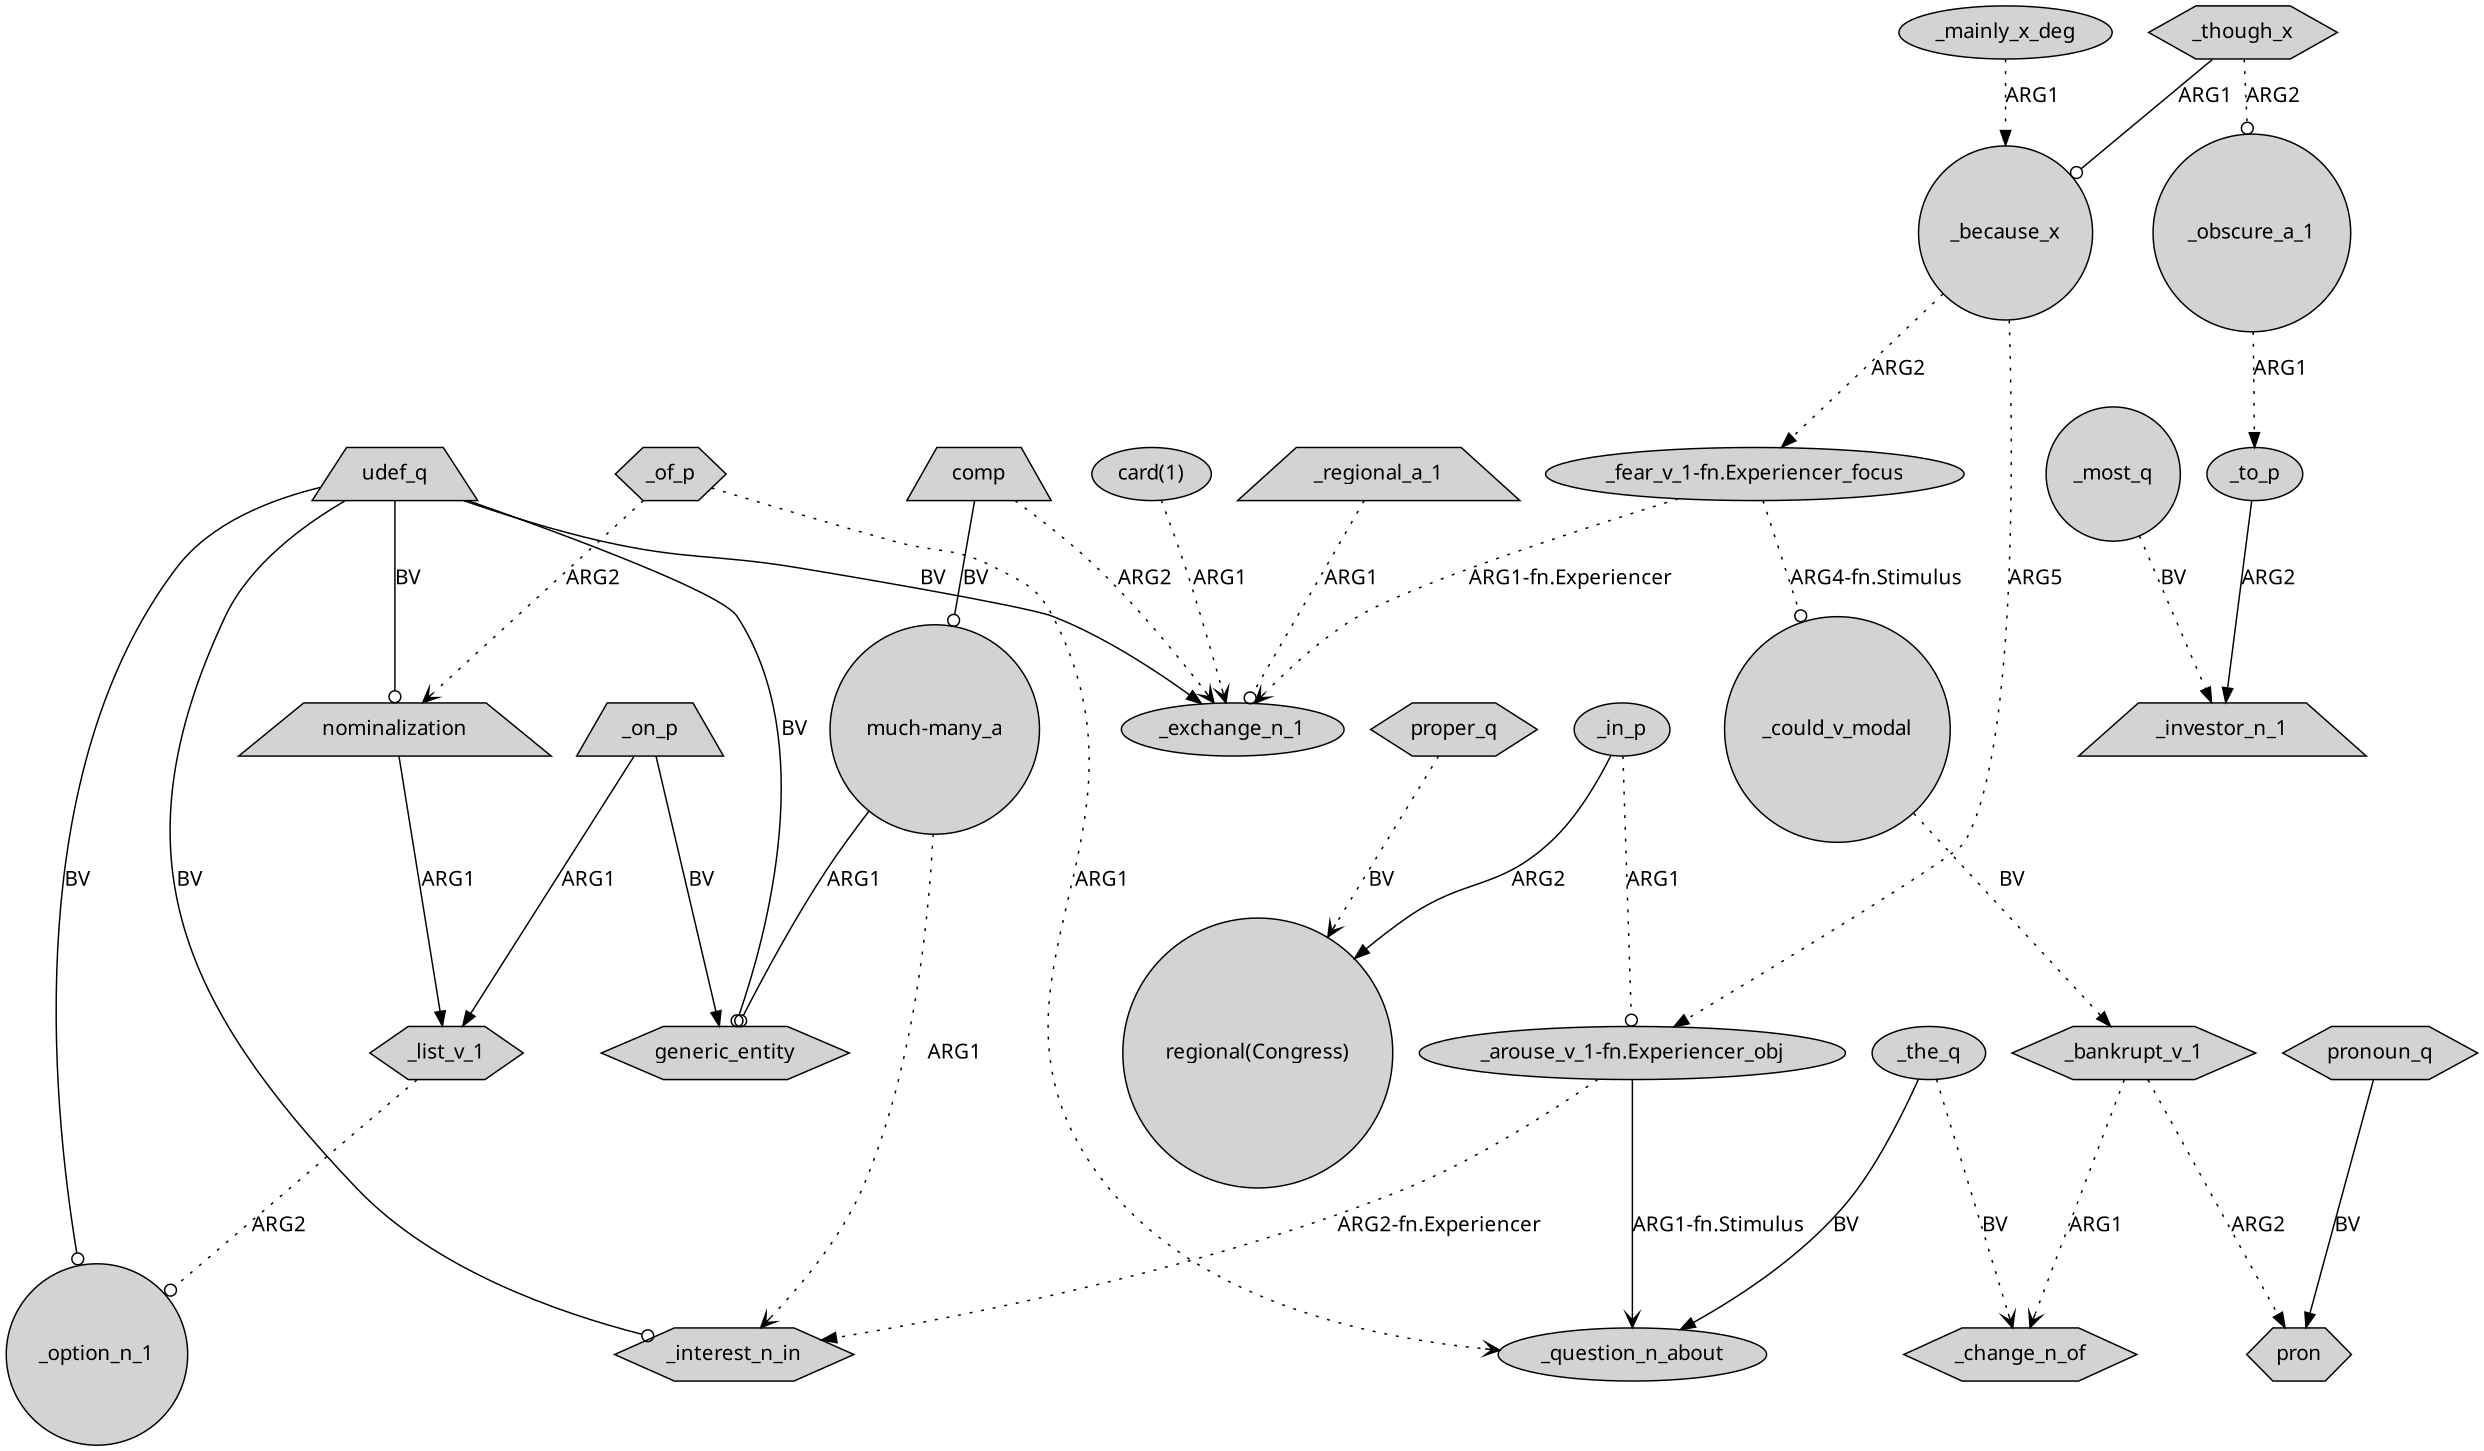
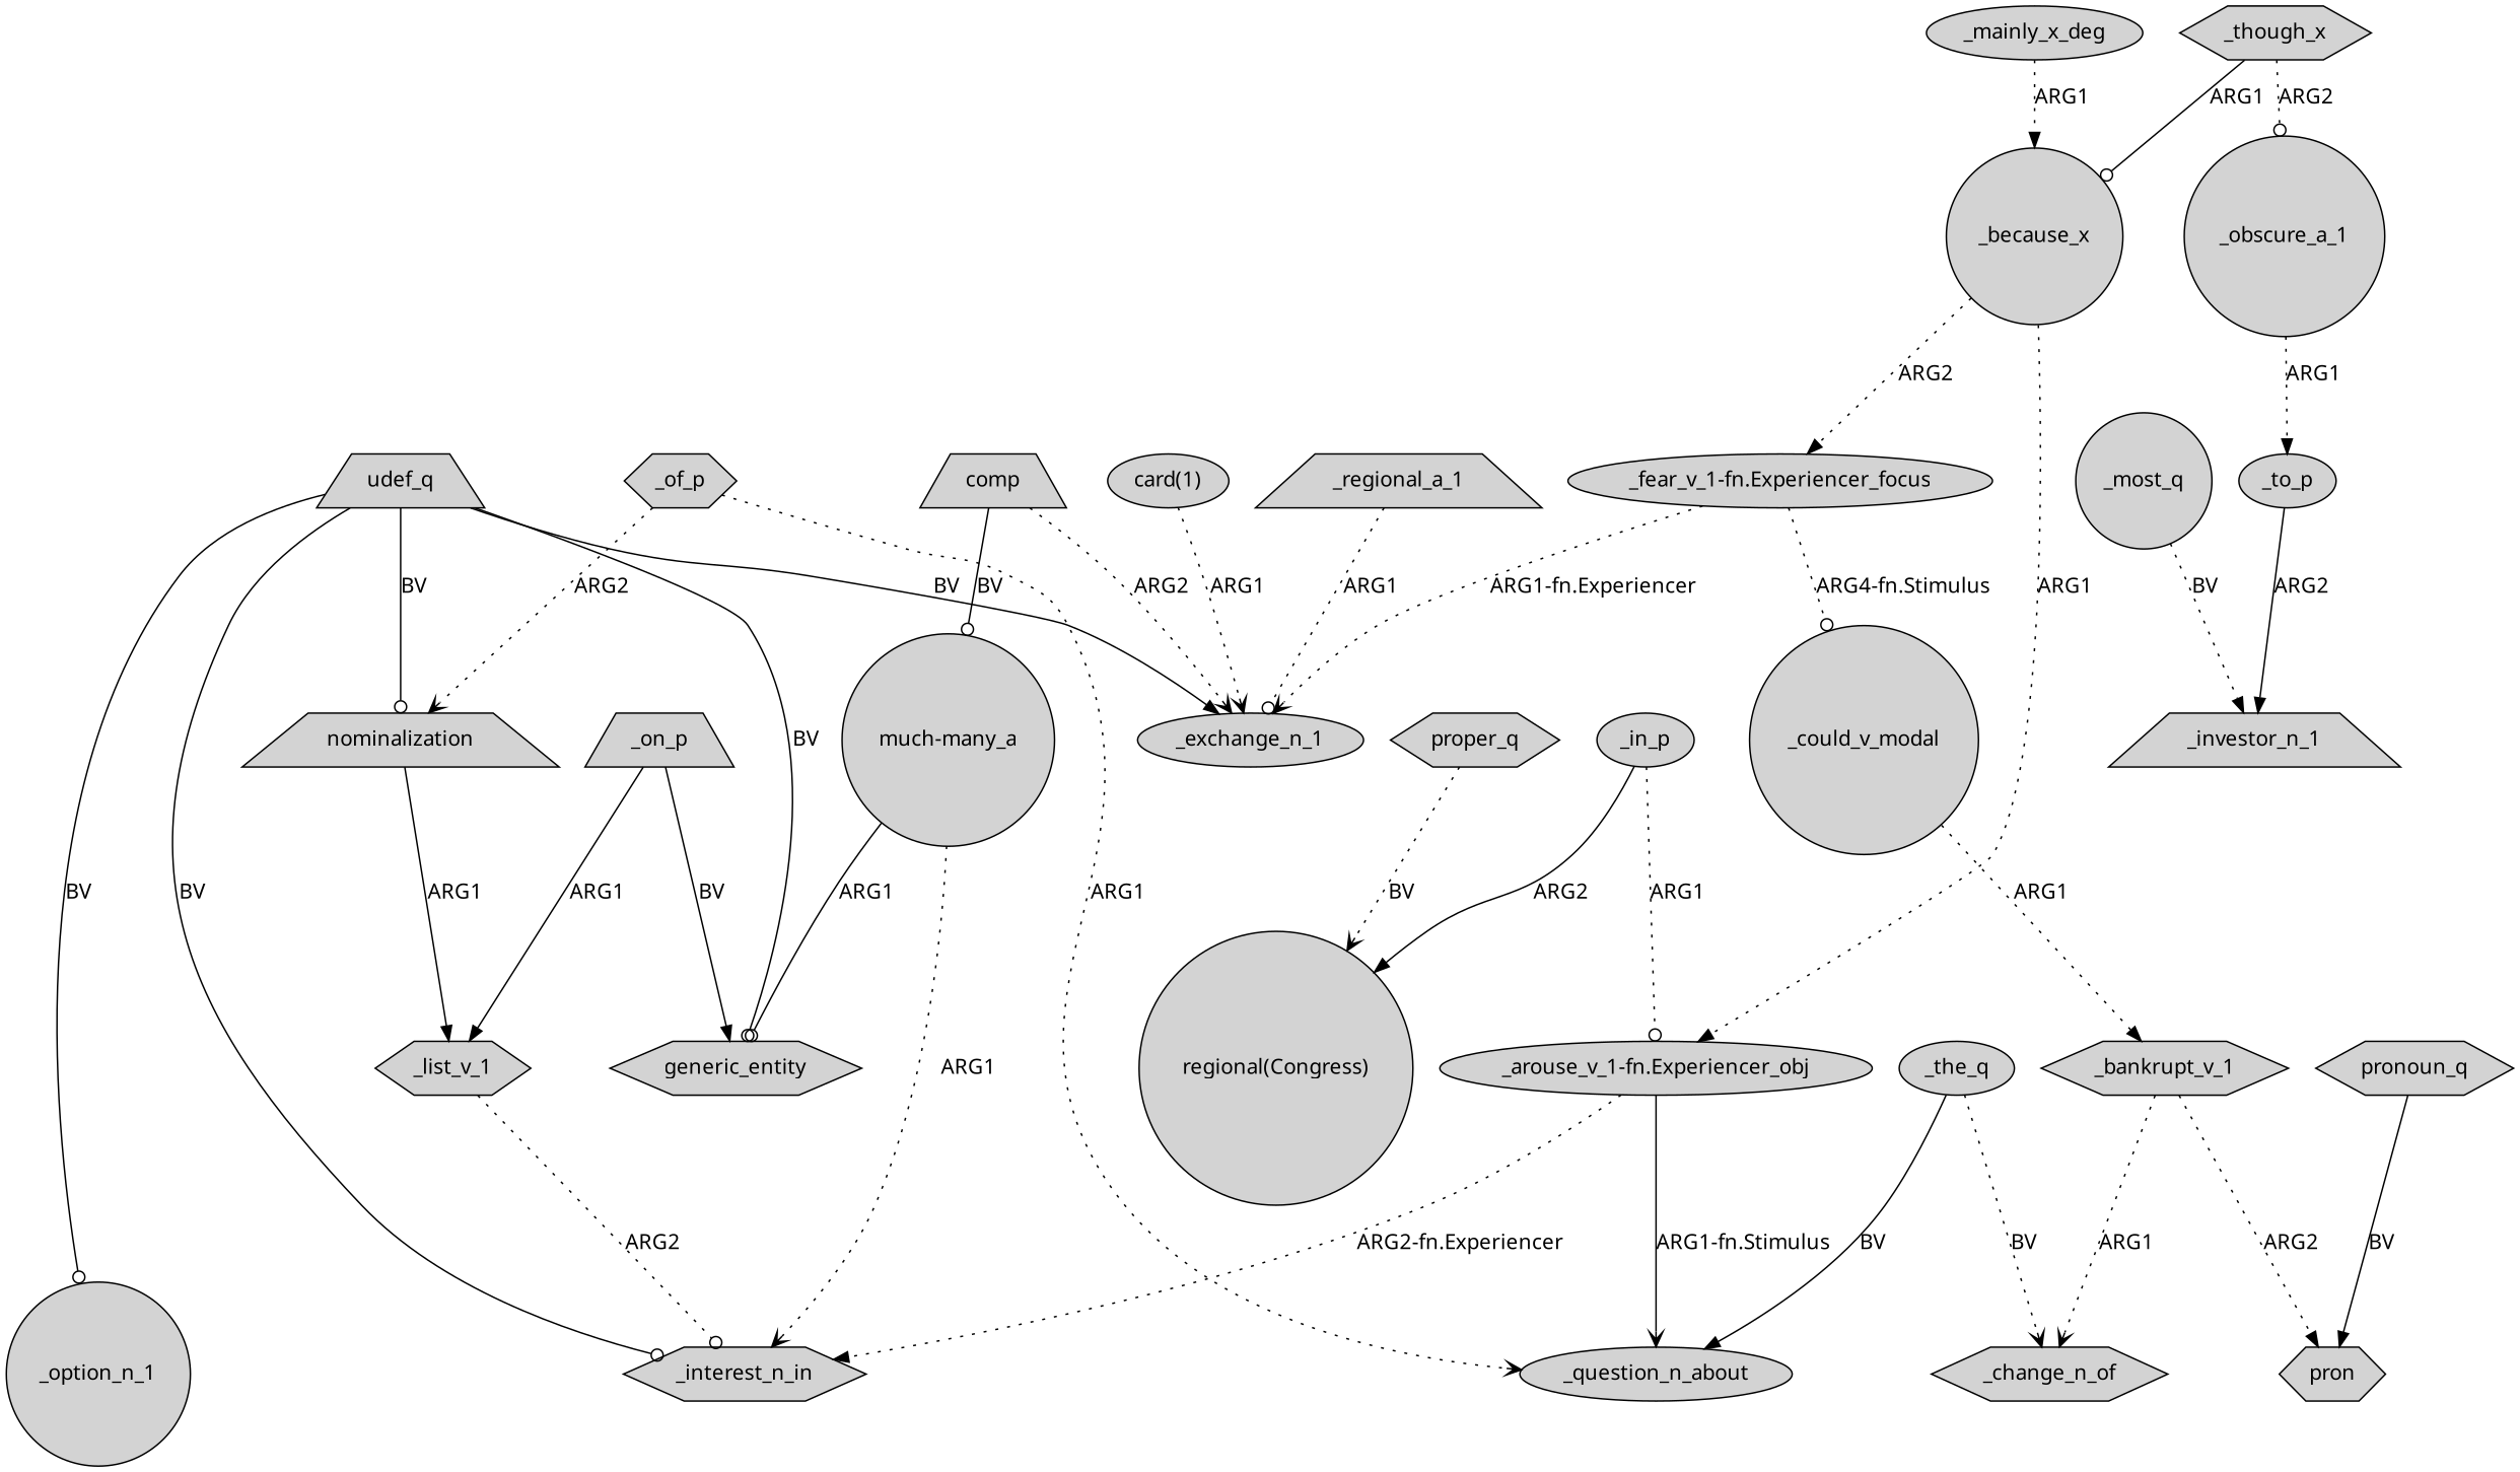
  digraph {
    fontname="Noto Sans"
    node [fontname="Noto Sans" shape=hexagon style=filled]
    edge [arrowhead=normal fontname="Noto Sans" style=dotted]
    "card(1)" [shape=ellipse]
    _exchange_n_1 [shape=ellipse]
    _to_p [shape=ellipse]
    _investor_n_1 [shape=trapezium]
    _obscure_a_1 [shape=circle]
    udef_q [shape=trapezium]
    generic_entity
    _option_n_1 [shape=circle]
    _interest_n_in
    nominalization [shape=trapezium]
    _list_v_1
    _though_x
    _because_x [shape=circle]
    "_arouse_v_1-fn.Experiencer_obj" [shape=ellipse]
    "_fear_v_1-fn.Experiencer_focus" [shape=ellipse]
    _bankrupt_v_1
    _change_n_of
    pron
    "much-many_a" [shape=circle]
    _most_q [shape=circle]
    _on_p [shape=trapezium]
    _question_n_about [shape=ellipse]
    n23 [label="regional(Congress)" shape=circle]
    proper_q
    _could_v_modal [shape=circle]
    _in_p [shape=ellipse]
    pronoun_q
    comp [shape=trapezium]
    _of_p
    _the_q [shape=ellipse]
    _regional_a_1 [shape=trapezium]
    _mainly_x_deg [shape=ellipse]
    "card(1)" -> _exchange_n_1 [arrowhead=vee label=ARG1]
    _to_p -> _investor_n_1 [label=ARG2 style=solid]
    _obscure_a_1 -> _to_p [label=ARG1]
    udef_q -> _exchange_n_1 [label=BV style=solid]
    udef_q -> generic_entity [arrowhead=odot label=BV style=solid]
    udef_q -> _option_n_1 [arrowhead=odot label=BV style=solid]
    udef_q -> _interest_n_in [arrowhead=odot label=BV style=solid]
    udef_q -> nominalization [arrowhead=odot label=BV style=solid]
    nominalization -> _list_v_1 [label=ARG1 style=solid]
-   _list_v_1 -> _option_n_1 [arrowhead=odot label=ARG2]
+   _list_v_1 -> _interest_n_in [arrowhead=odot label=ARG2]
    _though_x -> _obscure_a_1 [arrowhead=odot label=ARG2]
    _though_x -> _because_x [arrowhead=odot label=ARG1 style=solid]
-   _because_x -> "_arouse_v_1-fn.Experiencer_obj" [label=ARG5]
+   _because_x -> "_arouse_v_1-fn.Experiencer_obj" [label=ARG1]
    _because_x -> "_fear_v_1-fn.Experiencer_focus" [label=ARG2]
    "_arouse_v_1-fn.Experiencer_obj" -> _interest_n_in [label="ARG2-fn.Experiencer"]
    "_arouse_v_1-fn.Experiencer_obj" -> _question_n_about [arrowhead=vee label="ARG1-fn.Stimulus" style=solid]
    "_fear_v_1-fn.Experiencer_focus" -> _exchange_n_1 [arrowhead=vee label="ARG1-fn.Experiencer"]
    "_fear_v_1-fn.Experiencer_focus" -> _could_v_modal [arrowhead=odot label="ARG4-fn.Stimulus"]
    _bankrupt_v_1 -> _change_n_of [arrowhead=vee label=ARG1]
    _bankrupt_v_1 -> pron [label=ARG2]
    "much-many_a" -> generic_entity [arrowhead=odot label=ARG1 style=solid]
    "much-many_a" -> _interest_n_in [arrowhead=vee label=ARG1]
    _most_q -> _investor_n_1 [label=BV]
    _on_p -> generic_entity [label=BV style=solid]
    _on_p -> _list_v_1 [label=ARG1 style=solid]
    proper_q -> n23 [arrowhead=vee label=BV]
-   _could_v_modal -> _bankrupt_v_1 [label=BV]
+   _could_v_modal -> _bankrupt_v_1 [label=ARG1]
    _in_p -> "_arouse_v_1-fn.Experiencer_obj" [arrowhead=odot label=ARG1]
    _in_p -> n23 [label=ARG2 style=solid]
    pronoun_q -> pron [label=BV style=solid]
    comp -> _exchange_n_1 [arrowhead=vee label=ARG2]
    comp -> "much-many_a" [arrowhead=odot label=BV style=solid]
    _of_p -> nominalization [arrowhead=vee label=ARG2]
    _of_p -> _question_n_about [arrowhead=vee label=ARG1]
    _the_q -> _change_n_of [arrowhead=vee label=BV]
    _the_q -> _question_n_about [label=BV style=solid]
    _regional_a_1 -> _exchange_n_1 [arrowhead=odot label=ARG1]
    _mainly_x_deg -> _because_x [label=ARG1]
  }
